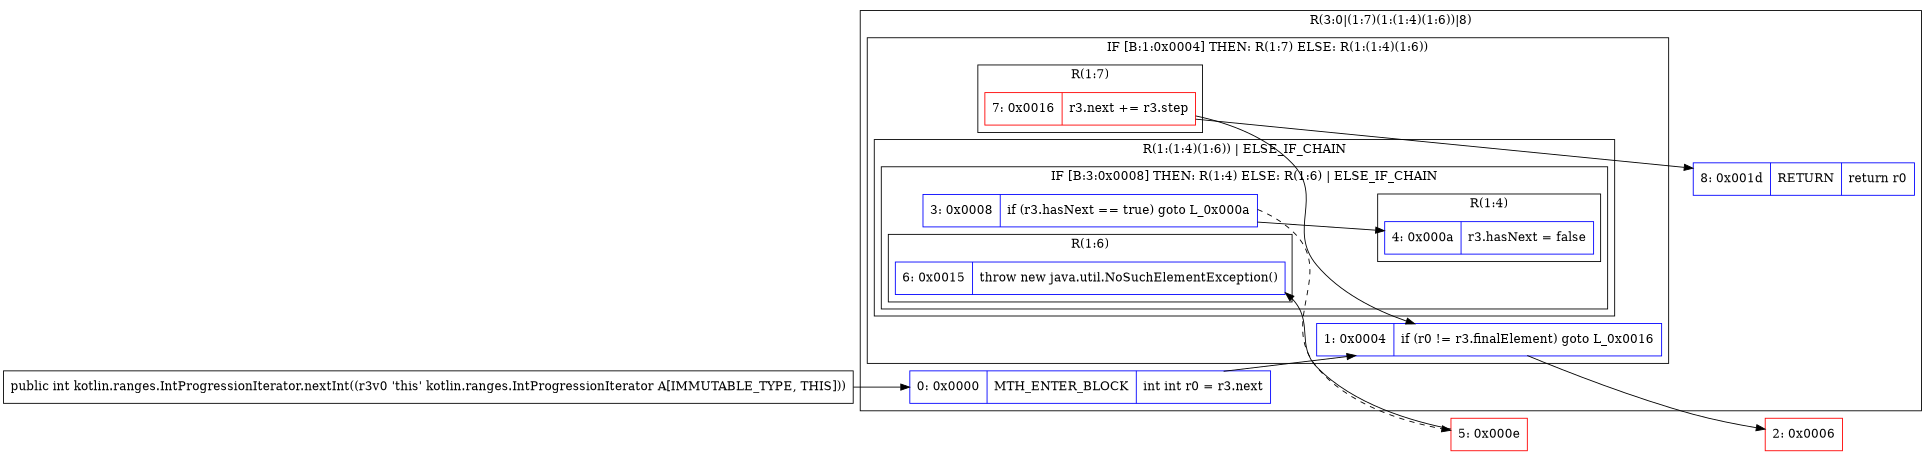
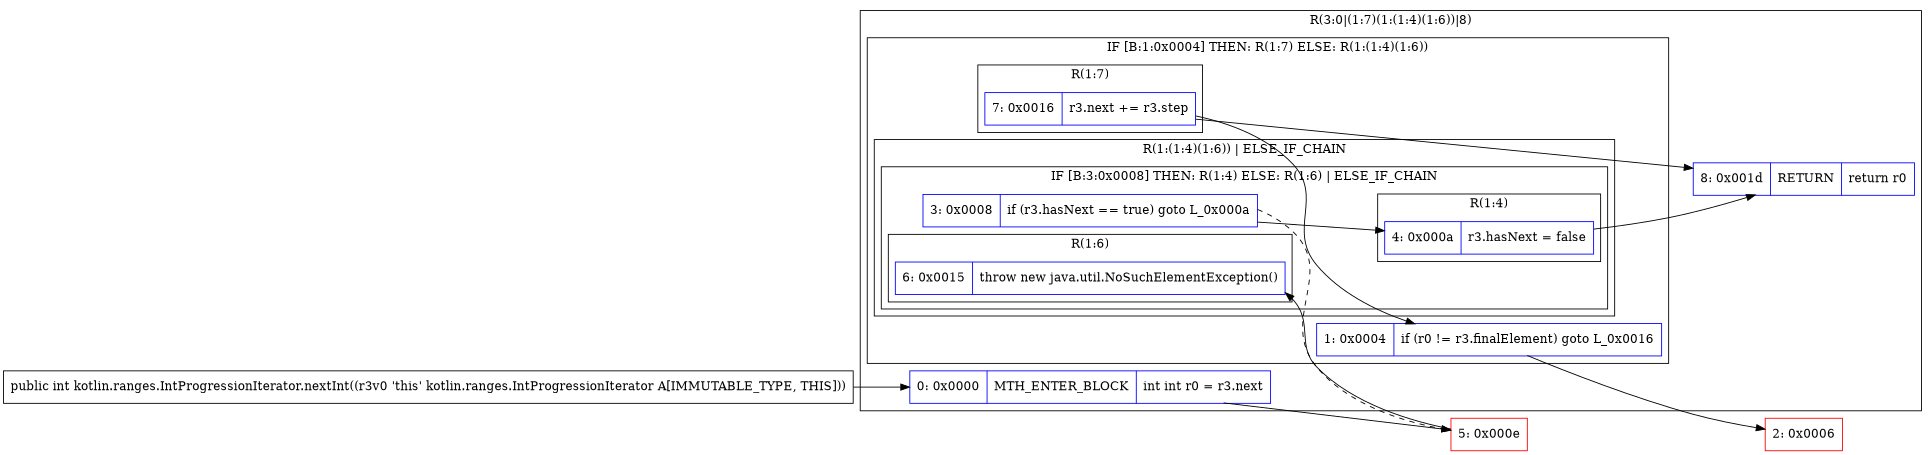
  digraph {
    rankdir=LR
    node [color=blue shape=record]
-   n1 [color=red label="{7\:\ 0x0016|r3.next += r3.step\l}"]
+   n1 [label="{7\:\ 0x0016|r3.next += r3.step\l}"]
    n2 [label="{4\:\ 0x000a|r3.hasNext = false\l}"]
    n3 [label="{6\:\ 0x0015|throw new java.util.NoSuchElementException()\l}"]
    n4 [label="{3\:\ 0x0008|if (r3.hasNext == true) goto L_0x000a\l}"]
    n5 [label="{1\:\ 0x0004|if (r0 != r3.finalElement) goto L_0x0016\l}"]
    n6 [label="{0\:\ 0x0000|MTH_ENTER_BLOCK\l|int int r0 = r3.next\l}"]
    n7 [label="{8\:\ 0x001d|RETURN\l|return r0\l}"]
    n8 [color=red label="{5\:\ 0x000e}"]
    n9 [color=red label="{2\:\ 0x0006}"]
    n10 [label="{public int kotlin.ranges.IntProgressionIterator.nextInt((r3v0 'this' kotlin.ranges.IntProgressionIterator A[IMMUTABLE_TYPE, THIS])) }" color=""]
    subgraph cluster_1 {
      label="R(3:0|(1:7)(1:(1:4)(1:6))|8)"
      n6
      n7
      subgraph cluster_2 {
        label="IF [B:1:0x0004] THEN: R(1:7) ELSE: R(1:(1:4)(1:6))"
        n5
        subgraph cluster_3 {
          label="R(1:7)"
          n1
        }
        subgraph cluster_4 {
          label="R(1:(1:4)(1:6)) | ELSE_IF_CHAIN\l"
          subgraph cluster_5 {
            label="IF [B:3:0x0008] THEN: R(1:4) ELSE: R(1:6) | ELSE_IF_CHAIN\l"
            n4
            subgraph cluster_6 {
              label="R(1:4)"
              n2
            }
            subgraph cluster_7 {
              label="R(1:6)"
              n3
            }
          }
        }
      }
    }
    n1 -> n5
    n1 -> n7
+   n2 -> n7
    n4 -> n2
    n4 -> n8 [style=dashed]
    n5 -> n9 [style=solid]
-   n6 -> n5
+   n6 -> n8
    n8 -> n3
    n10 -> n6
  }
